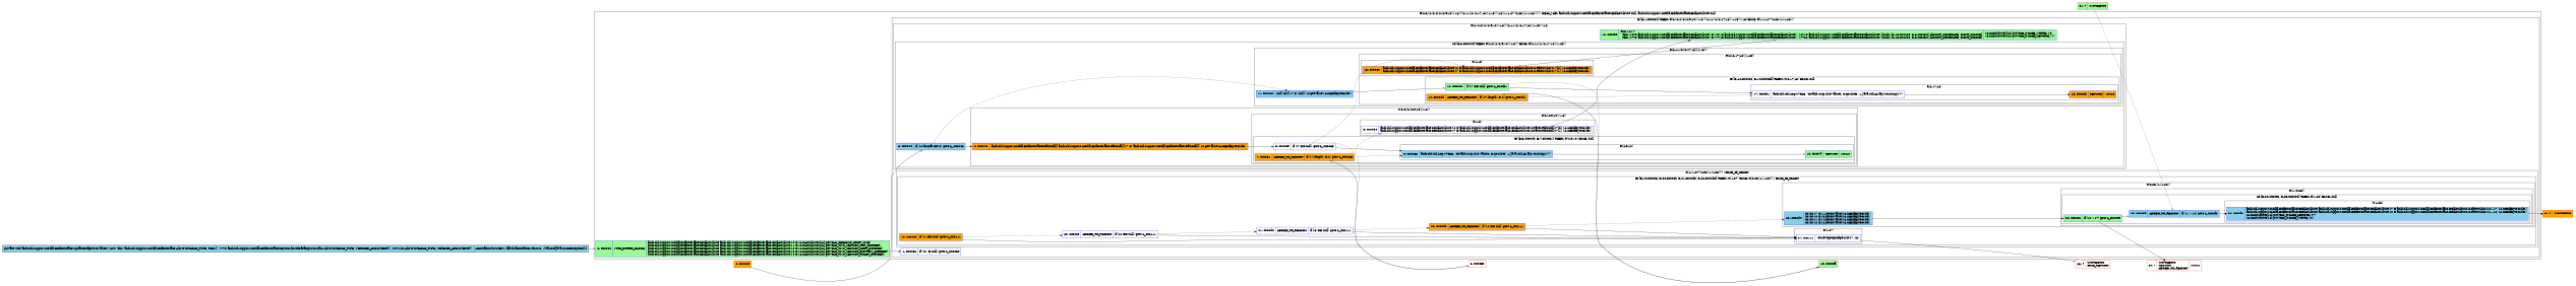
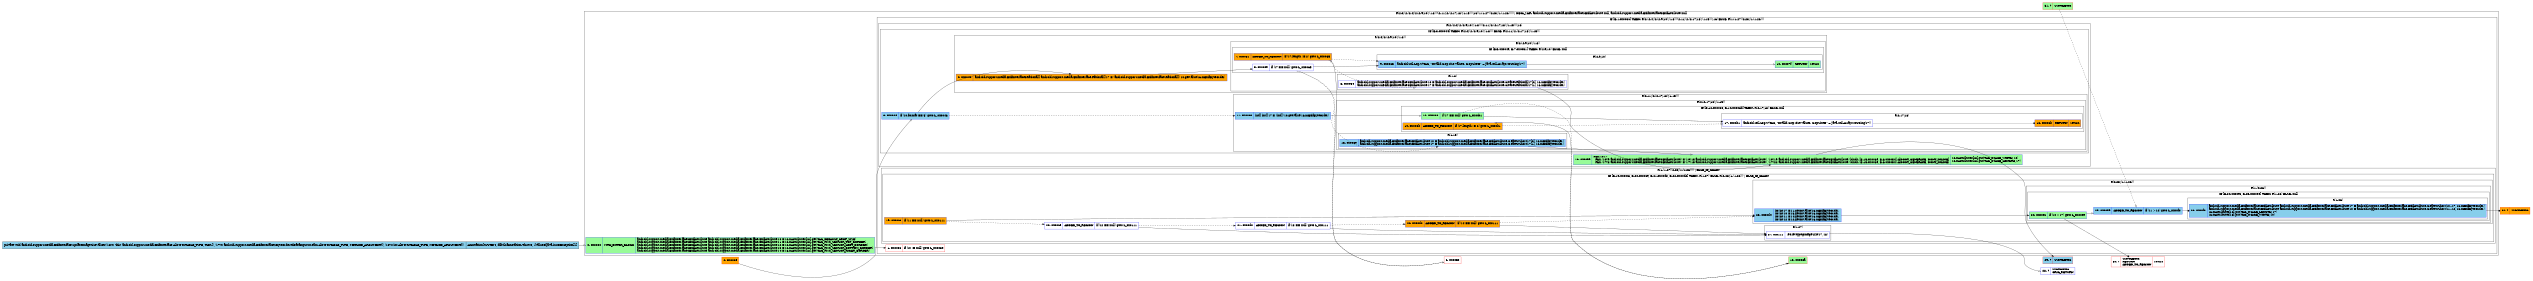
  digraph {
    rankdir=LR
    node [color=blue fillcolor=white shape=record style=filled]
    edge [arrowhead=normal]
    n1 [fillcolor=skyblue label="{9\:\ 0x0065|android.util.Log.w(TAG, \"Invalid crop size values. cropSize=\" + java.util.Arrays.toString(r7))\l}"]
    n2 [fillcolor=palegreen label="{10\:\ 0x007f|RETURN\l|return\l}"]
    n3 [label="{5\:\ 0x004e|if (r7 == null) goto L_0x0065\l}"]
    n4 [fillcolor=orange label="{7\:\ 0x0051|ADDED_TO_REGION\l|if (r7.length != 2) goto L_0x0065\l}"]
    n5 [label="{8\:\ 0x0054|android.support.media.ExifInterface$ExifAttribute r0 = android.support.media.ExifInterface.ExifAttribute.createURational(r7[0], r6.mExifByteOrder)\landroid.support.media.ExifInterface$ExifAttribute r7 = android.support.media.ExifInterface.ExifAttribute.createURational(r7[1], r6.mExifByteOrder)\l}"]
    n6 [fillcolor=orange label="{4\:\ 0x0046|android.support.media.ExifInterface$Rational[] android.support.media.ExifInterface.Rational[] r7 = (android.support.media.ExifInterface.Rational[]) r0.getValue(r6.mExifByteOrder)\l}"]
    n7 [label="{17\:\ 0x00b1|android.util.Log.w(TAG, \"Invalid crop size values. cropSize=\" + java.util.Arrays.toString(r7))\l}"]
    n8 [fillcolor=orange label="{18\:\ 0x00cb|RETURN\l|return\l}"]
    n9 [fillcolor=palegreen label="{12\:\ 0x0088|if (r7 == null) goto L_0x00b1\l}"]
    n10 [fillcolor=orange label="{14\:\ 0x008b|ADDED_TO_REGION\l|if (r7.length != 2) goto L_0x00b1\l}"]
-   n11 [fillcolor=orange label="{15\:\ 0x008e|android.support.media.ExifInterface$ExifAttribute r0 = android.support.media.ExifInterface.ExifAttribute.createUShort(r7[0], r6.mExifByteOrder)\landroid.support.media.ExifInterface$ExifAttribute r7 = android.support.media.ExifInterface.ExifAttribute.createUShort(r7[1], r6.mExifByteOrder)\l}"]
+   n11 [fillcolor=skyblue label="{15\:\ 0x008e|android.support.media.ExifInterface$ExifAttribute r0 = android.support.media.ExifInterface.ExifAttribute.createUShort(r7[0], r6.mExifByteOrder)\landroid.support.media.ExifInterface$ExifAttribute r7 = android.support.media.ExifInterface.ExifAttribute.createUShort(r7[1], r6.mExifByteOrder)\l}"]
    n12 [fillcolor=skyblue label="{11\:\ 0x0080|int[] int[] r7 = (int[]) r0.getValue(r6.mExifByteOrder)\l}"]
    n13 [fillcolor=skyblue label="{3\:\ 0x0044|if (r0.format == 5) goto L_0x0046\l}"]
    n14 [fillcolor=palegreen label="{16\:\ 0x009e|PHI: r0 r7 \l  PHI: (r0v9 android.support.media.ExifInterface$ExifAttribute) = (r0v15 android.support.media.ExifInterface$ExifAttribute), (r0v19 android.support.media.ExifInterface$ExifAttribute) binds: [B:15:0x008e, B:8:0x0054] A[DONT_GENERATE, DONT_INLINE]\l  PHI: (r7v8 android.support.media.ExifInterface$ExifAttribute) = (r7v15 android.support.media.ExifInterface$ExifAttribute), (r7v22 android.support.media.ExifInterface$ExifAttribute) binds: [B:15:0x008e, B:8:0x0054] A[DONT_GENERATE, DONT_INLINE]\l|r6.mAttributes[r8].put(TAG_IMAGE_WIDTH, r0)\lr6.mAttributes[r8].put(TAG_IMAGE_LENGTH, r7)\l}"]
    n15 [label="{27\:\ 0x0111|retrieveJpegImageSize(r7, r8)\l}"]
    n16 [fillcolor=skyblue label="{26\:\ 0x00f0|android.support.media.ExifInterface$ExifAttribute android.support.media.ExifInterface.ExifAttribute r7 = android.support.media.ExifInterface.ExifAttribute.createUShort(r0 \- r7, r6.mExifByteOrder)\landroid.support.media.ExifInterface$ExifAttribute android.support.media.ExifInterface.ExifAttribute r0 = android.support.media.ExifInterface.ExifAttribute.createUShort(r1 \- r2, r6.mExifByteOrder)\lr6.mAttributes[r8].put(TAG_IMAGE_LENGTH, r7)\lr6.mAttributes[r8].put(TAG_IMAGE_WIDTH, r0)\l}"]
    n17 [fillcolor=palegreen label="{24\:\ 0x00ec|if (r0 \> r7) goto L_0x00ee\l}"]
    n18 [fillcolor=skyblue label="{25\:\ 0x00ee|ADDED_TO_REGION\l|if (r1 \> r2) goto L_0x00f0\l}"]
    n19 [fillcolor=skyblue label="{23\:\ 0x00d4|int int r7 = r1.getIntValue(r6.mExifByteOrder)\lint int r0 = r3.getIntValue(r6.mExifByteOrder)\lint int r1 = r4.getIntValue(r6.mExifByteOrder)\lint int r2 = r2.getIntValue(r6.mExifByteOrder)\l}"]
    n20 [fillcolor=orange label="{19\:\ 0x00cc|if (r1 == null) goto L_0x0111\l}"]
    n21 [label="{20\:\ 0x00ce|ADDED_TO_REGION\l|if (r2 == null) goto L_0x0111\l}"]
    n22 [label="{21\:\ 0x00d0|ADDED_TO_REGION\l|if (r3 == null) goto L_0x0111\l}"]
    n23 [fillcolor=orange label="{22\:\ 0x00d2|ADDED_TO_REGION\l|if (r4 == null) goto L_0x0111\l}"]
-   n24 [label="{1\:\ 0x003c|if (r0 != null) goto L_0x003e\l}"]
+   n24 [color=red label="{1\:\ 0x003c|if (r0 != null) goto L_0x003e\l}"]
    n25 [fillcolor=palegreen label="{0\:\ 0x0000|MTH_ENTER_BLOCK\l|android.support.media.ExifInterface$ExifAttribute android.support.media.ExifInterface.ExifAttribute r0 = r6.mAttributes[r8].get(TAG_DEFAULT_CROP_SIZE)\landroid.support.media.ExifInterface$ExifAttribute android.support.media.ExifInterface.ExifAttribute r1 = r6.mAttributes[r8].get(TAG_RW2_SENSOR_TOP_BORDER)\landroid.support.media.ExifInterface$ExifAttribute android.support.media.ExifInterface.ExifAttribute r2 = r6.mAttributes[r8].get(TAG_RW2_SENSOR_LEFT_BORDER)\landroid.support.media.ExifInterface$ExifAttribute android.support.media.ExifInterface.ExifAttribute r3 = r6.mAttributes[r8].get(TAG_RW2_SENSOR_BOTTOM_BORDER)\landroid.support.media.ExifInterface$ExifAttribute android.support.media.ExifInterface.ExifAttribute r4 = r6.mAttributes[r8].get(TAG_RW2_SENSOR_RIGHT_BORDER)\l}"]
    n26 [color=red label="{6\:\ 0x0050}"]
    n27 [color=red fillcolor=palegreen label="{13\:\ 0x008a}"]
-   n29 [color=red label="{28\:\ ?|SYNTHETIC\lORIG_RETURN\l}"]
+   n28 [color=red fillcolor=skyblue label="{29\:\ ?|SYNTHETIC\l}"]
+   n29 [label="{28\:\ ?|SYNTHETIC\lORIG_RETURN\l}"]
    n30 [color=red fillcolor=orange label="{32\:\ ?|SYNTHETIC\l}"]
    n31 [color=red label="{30\:\ ?|SYNTHETIC\lRETURN\lADDED_TO_REGION\l|return\l}"]
    n32 [color=red fillcolor=orange label="{2\:\ 0x003e}"]
    n33 [color=red fillcolor=palegreen label="{31\:\ ?|SYNTHETIC\l}"]
    n34 [fillcolor=skyblue label="{private void android.support.media.ExifInterface.updateImageSizeValues((r6v0 'this' android.support.media.ExifInterface A[IMMUTABLE_TYPE, THIS]), (r7v0 android.support.media.ExifInterface$ByteOrderedDataInputStream A[IMMUTABLE_TYPE, METHOD_ARGUMENT]), (r8v0 int A[IMMUTABLE_TYPE, METHOD_ARGUMENT]))  | Annotation[SYSTEM, dalvik.annotation.Throws, \{value=[java.io.IOException]\}]\l}" color=""]
    subgraph cluster_1 {
      label="R(2:0|(2:(2:4|(2:(2:9|10)|(1:8)))(2:11|(2:(2:17|18)|(1:15)))|16)(1:(1:27)(2:23|(1:(1:26))))) | DECL_VAR: android.support.media.ExifInterface$ExifAttribute null, android.support.media.ExifInterface$ExifAttribute null\l"
      n25
      subgraph cluster_2 {
        label="IF [B:1:0x003c] THEN: R(2:(2:4|(2:(2:9|10)|(1:8)))(2:11|(2:(2:17|18)|(1:15)))|16) ELSE: R(1:(1:27)(2:23|(1:(1:26))))"
        n24
        subgraph cluster_3 {
          label="R(2:(2:4|(2:(2:9|10)|(1:8)))(2:11|(2:(2:17|18)|(1:15)))|16)"
          n14
          subgraph cluster_4 {
            label="IF [B:3:0x0044] THEN: R(2:4|(2:(2:9|10)|(1:8))) ELSE: R(2:11|(2:(2:17|18)|(1:15)))"
            n13
            subgraph cluster_5 {
              label="R(2:4|(2:(2:9|10)|(1:8)))"
              n6
              subgraph cluster_6 {
                label="R(2:(2:9|10)|(1:8))"
                subgraph cluster_7 {
                  label="IF [B:5:0x004e, B:7:0x0051] THEN: R(2:9|10) ELSE: null"
                  n3
                  n4
                  subgraph cluster_8 {
                    label="R(2:9|10)"
                    n1
                    n2
                  }
                }
                subgraph cluster_9 {
                  label="R(1:8)"
                  n5
                }
              }
            }
            subgraph cluster_10 {
              label="R(2:11|(2:(2:17|18)|(1:15)))"
              n12
              subgraph cluster_11 {
                label="R(2:(2:17|18)|(1:15))"
                subgraph cluster_12 {
                  label="IF [B:12:0x0088, B:14:0x008b] THEN: R(2:17|18) ELSE: null"
                  n9
                  n10
                  subgraph cluster_13 {
                    label="R(2:17|18)"
                    n7
                    n8
                  }
                }
                subgraph cluster_14 {
                  label="R(1:15)"
                  n11
                }
              }
            }
          }
        }
        subgraph cluster_15 {
          label="R(1:(1:27)(2:23|(1:(1:26)))) | ELSE_IF_CHAIN\l"
          subgraph cluster_16 {
            label="IF [B:19:0x00cc, B:20:0x00ce, B:21:0x00d0, B:22:0x00d2] THEN: R(1:27) ELSE: R(2:23|(1:(1:26))) | ELSE_IF_CHAIN\l"
            n20
            n21
            n22
            n23
            subgraph cluster_17 {
              label="R(1:27)"
              n15
            }
            subgraph cluster_18 {
              label="R(2:23|(1:(1:26)))"
              n19
              subgraph cluster_19 {
                label="R(1:(0:26))"
                subgraph cluster_20 {
                  label="IF [B:24:0x00ec, B:25:0x00ee] THEN: R(1:26) ELSE: null"
                  n17
                  n18
                  subgraph cluster_21 {
                    label="R(1:26)"
                    n16
                  }
                }
              }
            }
          }
        }
      }
    }
    n1 -> n2 [arrowhead=onormal]
    n3 -> n1
    n3 -> n11 [style=dashed]
    n3 -> n26 [arrowhead=onormal style=dashed]
    n4 -> n1 [style=dashed]
    n4 -> n5 [arrowhead=onormal style=dashed]
    n5 -> n14
    n6 -> n3
    n7 -> n8 [arrowhead=dot]
    n9 -> n7
    n9 -> n27 [style=dashed]
    n10 -> n7 [arrowhead=onormal style=dashed]
    n11 -> n14 [arrowhead=onormal]
    n12 -> n9 [arrowhead=onormal]
    n13 -> n6
    n13 -> n12 [style=dashed]
+   n14 -> n28
    n15 -> n29 [arrowhead=onormal]
    n16 -> n30 [arrowhead=dot]
    n17 -> n18 [arrowhead=onormal]
    n17 -> n31 [arrowhead=dot style=solid]
    n18 -> n16 [arrowhead=dot]
    n19 -> n17
-   n20 -> n15 [arrowhead=dot]
+   n20 -> n19 [arrowhead=dot]
    n20 -> n21 [style=dashed]
    n21 -> n15 [arrowhead=dot]
    n21 -> n22 [style=dashed]
    n22 -> n15 [arrowhead=dot]
    n22 -> n23 [style=dashed]
    n23 -> n15
    n23 -> n19 [style=dashed]
    n25 -> n24
    n26 -> n4 [arrowhead=onormal]
    n27 -> n10 [arrowhead=onormal]
    n32 -> n13 [arrowhead=onormal]
    n33 -> n18 [arrowhead=onormal style=dashed]
    n34 -> n25 [arrowhead=onormal]
  }
